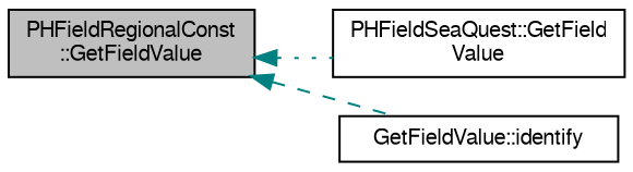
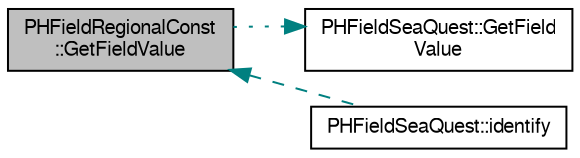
  digraph {
    rankdir=LR
    node [color=black fontname=FreeSans fontsize=10 shape=record]
    edge [color=teal dir=back fontname=FreeSans fontsize=10 labelfontname=FreeSans labelfontsize=10]
    n1 [fillcolor=grey75 fontcolor=black height=0.2 label="PHFieldRegionalConst\l::GetFieldValue" style=filled width=0.4]
    n2 [height=0.2 label="PHFieldSeaQuest::GetField\lValue" width=0.4]
-   n3 [height=0.2 label="GetFieldValue::identify" width=0.4]
-   n1 -> n2 [style=dotted]
+   n3 [height=0.2 label="PHFieldSeaQuest::identify" width=0.4]
+   n2 -> n1 [style=dotted]
    n1 -> n3 [style=dashed]
  }
